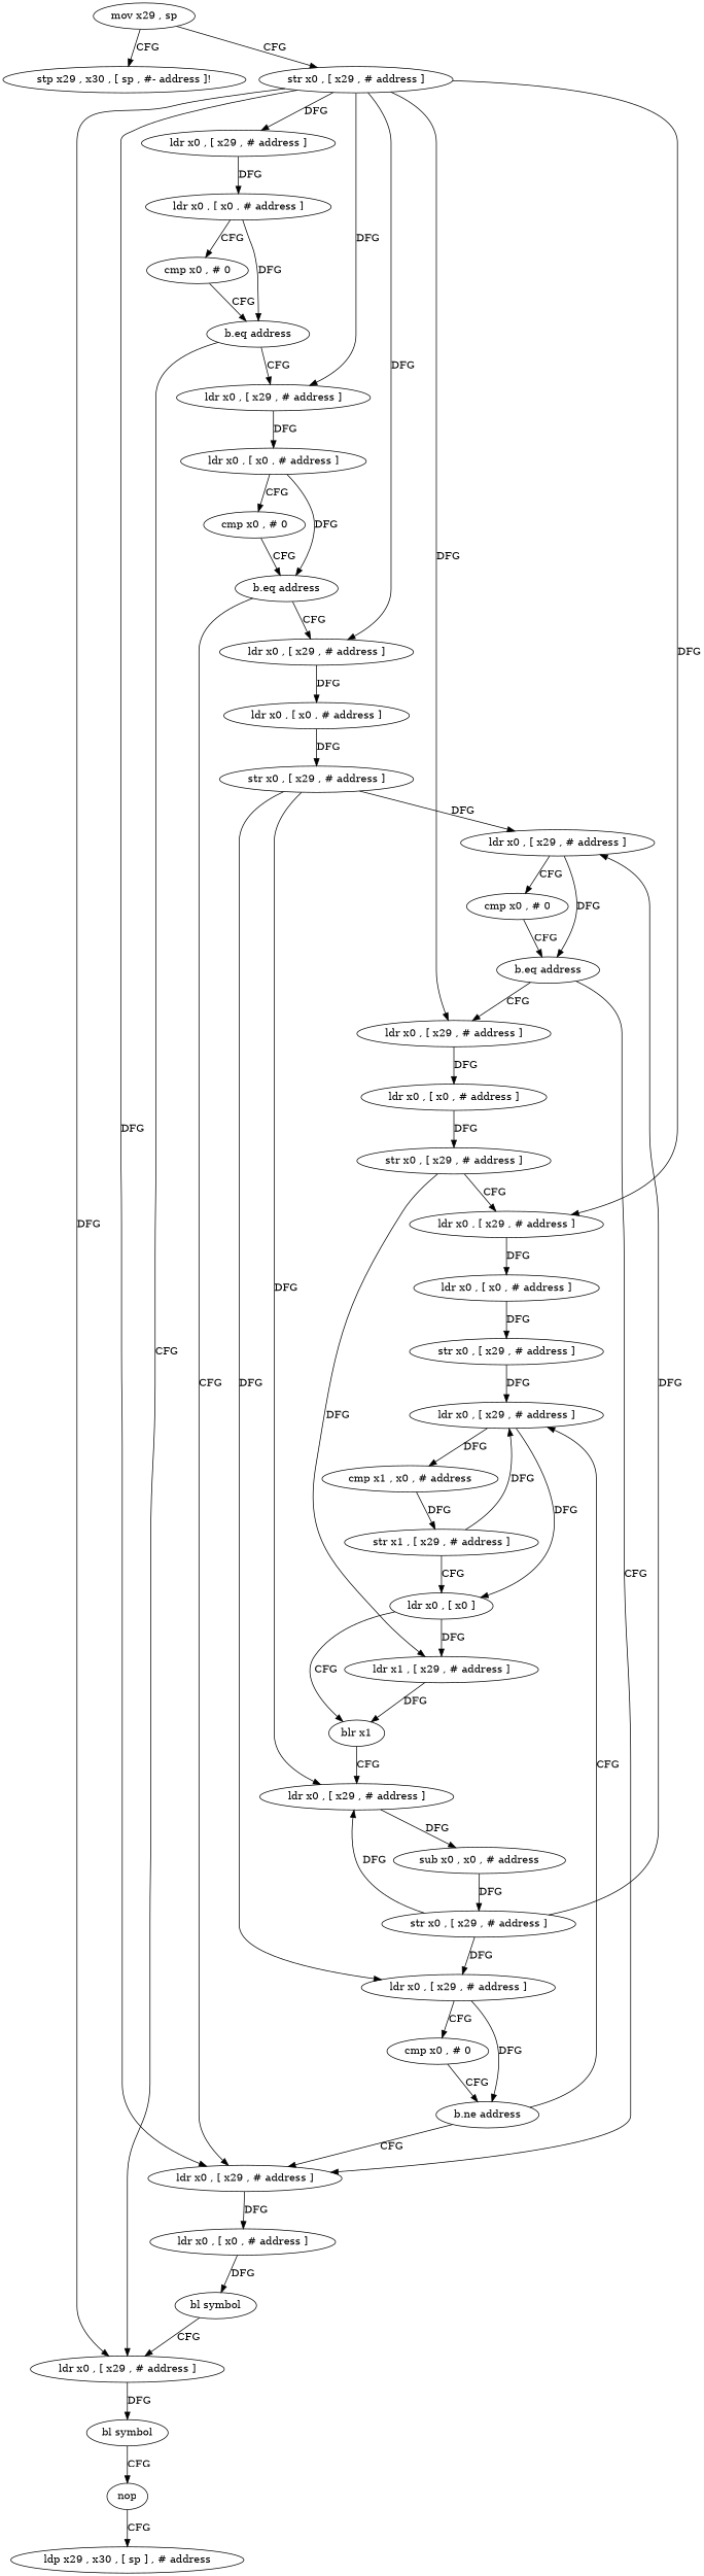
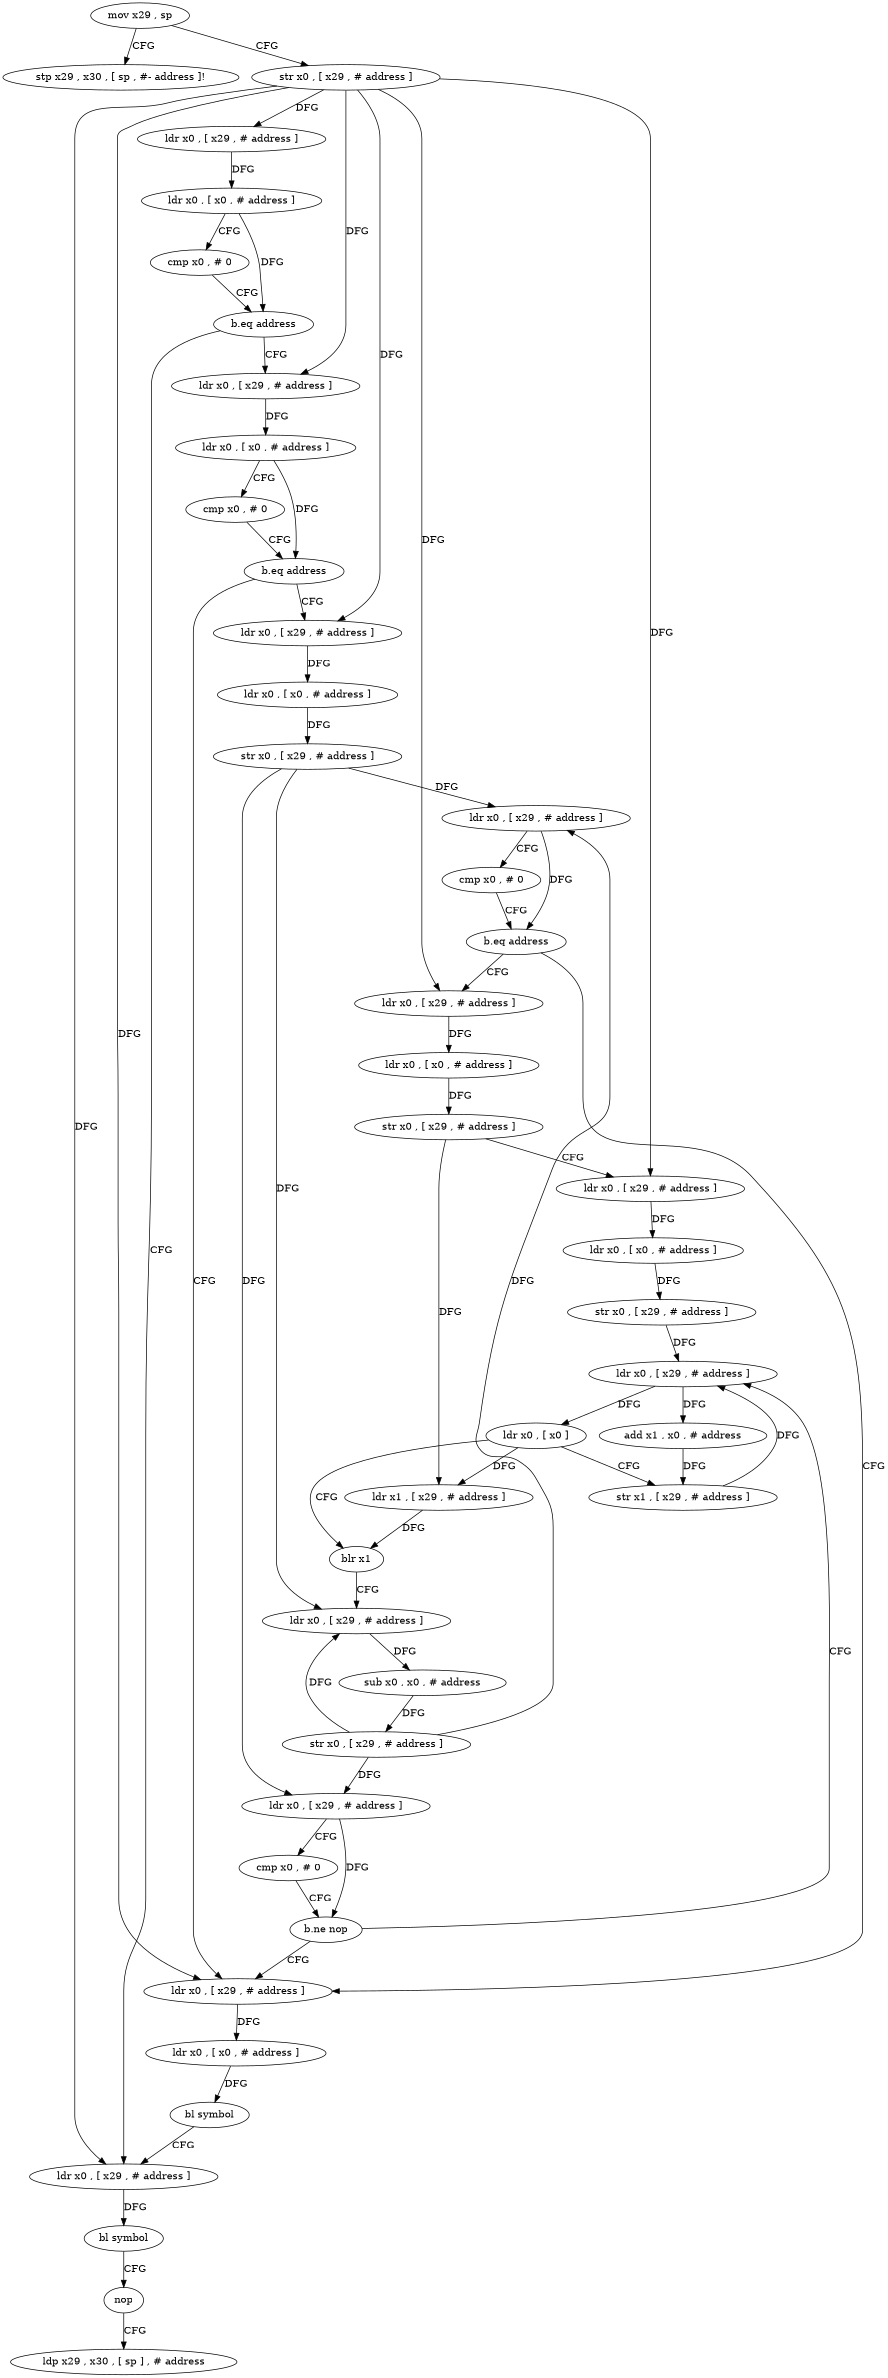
  digraph {
    n1 [label="stp x29 , x30 , [ sp , #- address ]!"]
    n2 [label="mov x29 , sp"]
    n3 [label="str x0 , [ x29 , # address ]"]
    n4 [label="ldr x0 , [ x29 , # address ]"]
    n5 [label="ldr x0 , [ x29 , # address ]"]
    n6 [label="ldr x0 , [ x29 , # address ]"]
    n7 [label="ldr x0 , [ x29 , # address ]"]
    n8 [label="ldr x0 , [ x29 , # address ]"]
    n9 [label="ldr x0 , [ x29 , # address ]"]
    n10 [label="ldr x0 , [ x29 , # address ]"]
    n11 [label="ldr x0 , [ x0 , # address ]"]
    n12 [label="bl symbol"]
    n13 [label="ldr x0 , [ x0 , # address ]"]
    n14 [label="ldr x0 , [ x0 , # address ]"]
    n15 [label="ldr x0 , [ x0 , # address ]"]
    n16 [label="ldr x0 , [ x0 , # address ]"]
    n17 [label="ldr x0 , [ x0 , # address ]"]
    n18 [label="cmp x0 , # 0"]
    n19 [label="b.eq address"]
    n20 [label=nop]
    n21 [label="cmp x0 , # 0"]
    n22 [label="b.eq address"]
    n23 [label="ldp x29 , x30 , [ sp ] , # address"]
    n24 [label="bl symbol"]
    n25 [label="str x0 , [ x29 , # address ]"]
    n26 [label="ldr x0 , [ x29 , # address ]"]
    n27 [label="ldr x0 , [ x29 , # address ]"]
    n28 [label="ldr x0 , [ x29 , # address ]"]
    n29 [label="cmp x0 , # 0"]
    n30 [label="b.eq address"]
    n31 [label="sub x0 , x0 , # address"]
    n32 [label="cmp x0 , # 0"]
-   n33 [label="b.ne address"]
+   n33 [label="b.ne nop"]
    n34 [label="str x0 , [ x29 , # address ]"]
    n35 [label="ldr x1 , [ x29 , # address ]"]
    n36 [label="blr x1"]
    n37 [label="str x0 , [ x29 , # address ]"]
    n38 [label="ldr x0 , [ x29 , # address ]"]
-   n39 [label="cmp x1 , x0 , # address"]
+   n39 [label="add x1 , x0 , # address"]
    n40 [label="ldr x0 , [ x0 ]"]
    n41 [label="str x1 , [ x29 , # address ]"]
    n42 [label="str x0 , [ x29 , # address ]"]
    n2 -> n1 [label=CFG]
    n2 -> n3 [label=CFG]
    n3 -> n4 [label=DFG]
    n3 -> n5 [label=DFG]
    n3 -> n6 [label=DFG]
    n3 -> n7 [label=DFG]
    n3 -> n8 [label=DFG]
    n3 -> n9 [label=DFG]
    n3 -> n10 [label=DFG]
    n4 -> n11 [label=DFG]
    n5 -> n12 [label=DFG]
    n6 -> n13 [label=DFG]
    n7 -> n14 [label=DFG]
    n8 -> n15 [label=DFG]
    n9 -> n16 [label=DFG]
    n10 -> n17 [label=DFG]
    n11 -> n18 [label=CFG]
    n11 -> n19 [label=DFG]
    n12 -> n20 [label=CFG]
    n13 -> n21 [label=CFG]
    n13 -> n22 [label=DFG]
    n14 -> n24 [label=DFG]
    n15 -> n25 [label=DFG]
    n16 -> n34 [label=DFG]
    n17 -> n37 [label=DFG]
    n18 -> n19 [label=CFG]
    n19 -> n5 [label=CFG]
    n19 -> n6 [label=CFG]
    n20 -> n23 [label=CFG]
    n21 -> n22 [label=CFG]
    n22 -> n7 [label=CFG]
    n22 -> n8 [label=CFG]
    n24 -> n5 [label=CFG]
    n25 -> n26 [label=DFG]
    n25 -> n27 [label=DFG]
    n25 -> n28 [label=DFG]
    n26 -> n29 [label=CFG]
    n26 -> n30 [label=DFG]
    n27 -> n31 [label=DFG]
    n28 -> n32 [label=CFG]
    n28 -> n33 [label=DFG]
    n29 -> n30 [label=CFG]
    n30 -> n7 [label=CFG]
    n30 -> n9 [label=CFG]
    n31 -> n42 [label=DFG]
    n32 -> n33 [label=CFG]
    n33 -> n7 [label=CFG]
    n33 -> n38 [label=CFG]
    n34 -> n10 [label=CFG]
    n34 -> n35 [label=DFG]
    n35 -> n36 [label=DFG]
    n36 -> n27 [label=CFG]
    n37 -> n38 [label=DFG]
    n38 -> n39 [label=DFG]
    n38 -> n40 [label=DFG]
    n39 -> n41 [label=DFG]
    n40 -> n35 [label=DFG]
    n40 -> n36 [label=CFG]
    n41 -> n38 [label=DFG]
-   n41 -> n40 [label=CFG]
+   n40 -> n41 [label=CFG]
    n42 -> n26 [label=DFG]
    n42 -> n27 [label=DFG]
    n42 -> n28 [label=DFG]
  }
